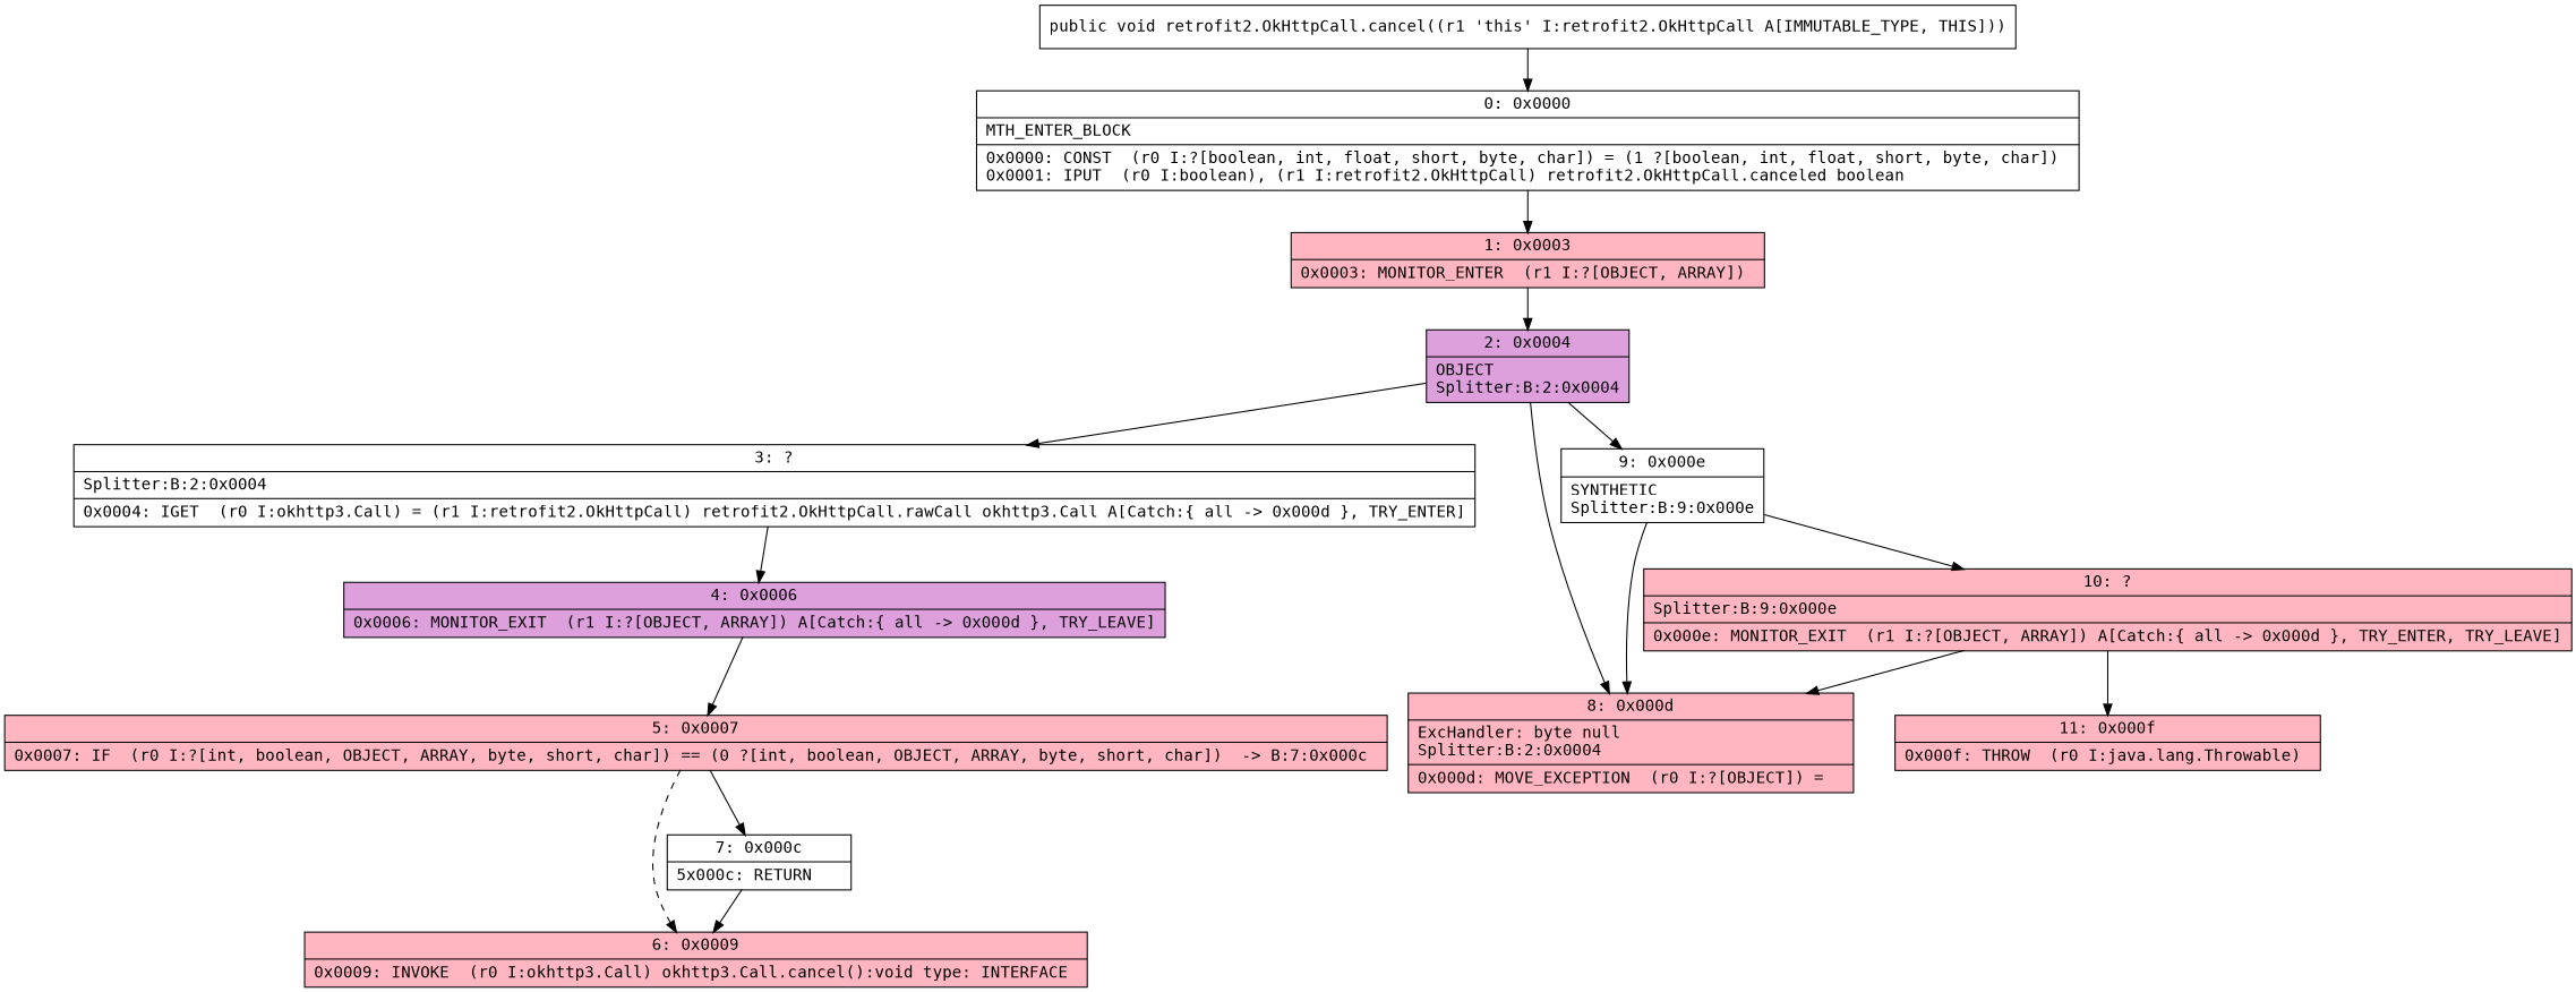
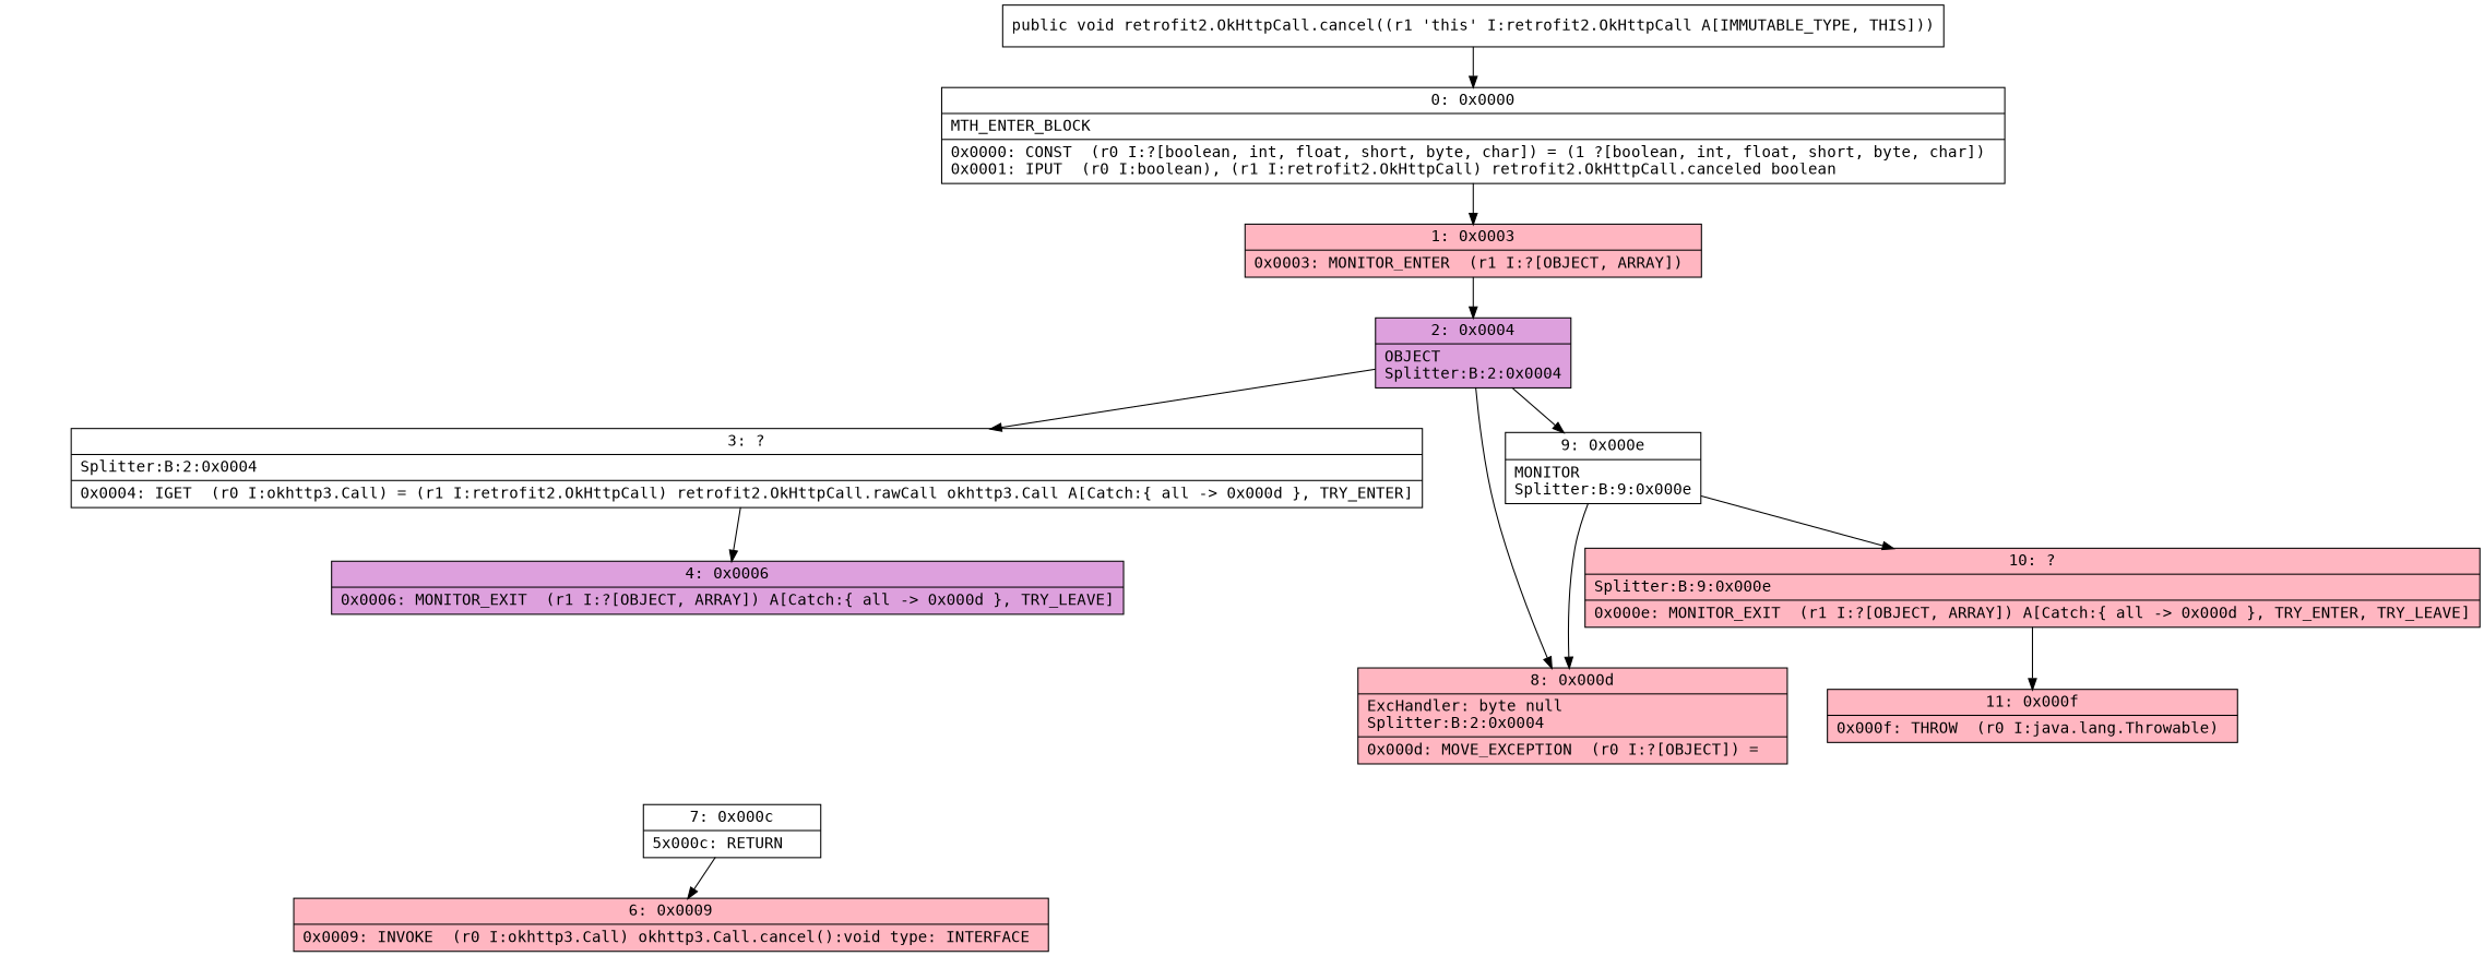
  digraph {
    fontname="DejaVu Sans Mono"
    node [fillcolor=lightpink fontname="DejaVu Sans Mono" shape=record style=filled]
    edge [fontname="DejaVu Sans Mono"]
    n1 [fillcolor=white label="{0\:\ 0x0000|MTH_ENTER_BLOCK\l|0x0000: CONST  (r0 I:?[boolean, int, float, short, byte, char]) = (1 ?[boolean, int, float, short, byte, char]) \l0x0001: IPUT  (r0 I:boolean), (r1 I:retrofit2.OkHttpCall) retrofit2.OkHttpCall.canceled boolean \l}"]
    n2 [label="{1\:\ 0x0003|0x0003: MONITOR_ENTER  (r1 I:?[OBJECT, ARRAY]) \l}"]
    n3 [fillcolor=plum label="{2\:\ 0x0004|OBJECT\lSplitter:B:2:0x0004\l}"]
    n4 [fillcolor=white label="{3\:\ ?|Splitter:B:2:0x0004\l|0x0004: IGET  (r0 I:okhttp3.Call) = (r1 I:retrofit2.OkHttpCall) retrofit2.OkHttpCall.rawCall okhttp3.Call A[Catch:\{ all \-\> 0x000d \}, TRY_ENTER]\l}"]
    n5 [label="{8\:\ 0x000d|ExcHandler: byte null\lSplitter:B:2:0x0004\l|0x000d: MOVE_EXCEPTION  (r0 I:?[OBJECT]) =  \l}"]
-   n6 [fillcolor=white label="{9\:\ 0x000e|SYNTHETIC\lSplitter:B:9:0x000e\l}"]
+   n6 [fillcolor=white label="{9\:\ 0x000e|MONITOR\lSplitter:B:9:0x000e\l}"]
    n7 [fillcolor=plum label="{4\:\ 0x0006|0x0006: MONITOR_EXIT  (r1 I:?[OBJECT, ARRAY]) A[Catch:\{ all \-\> 0x000d \}, TRY_LEAVE]\l}"]
-   n8 [label="{5\:\ 0x0007|0x0007: IF  (r0 I:?[int, boolean, OBJECT, ARRAY, byte, short, char]) == (0 ?[int, boolean, OBJECT, ARRAY, byte, short, char])  \-\> B:7:0x000c \l}"]
    n9 [label="{6\:\ 0x0009|0x0009: INVOKE  (r0 I:okhttp3.Call) okhttp3.Call.cancel():void type: INTERFACE \l}"]
    n10 [fillcolor=white label="{7\:\ 0x000c|5x000c: RETURN   \l}"]
    n11 [label="{10\:\ ?|Splitter:B:9:0x000e\l|0x000e: MONITOR_EXIT  (r1 I:?[OBJECT, ARRAY]) A[Catch:\{ all \-\> 0x000d \}, TRY_ENTER, TRY_LEAVE]\l}"]
    n12 [label="{11\:\ 0x000f|0x000f: THROW  (r0 I:java.lang.Throwable) \l}"]
    n13 [fillcolor=white label="{public void retrofit2.OkHttpCall.cancel((r1 'this' I:retrofit2.OkHttpCall A[IMMUTABLE_TYPE, THIS])) }"]
    n1 -> n2
    n2 -> n3
    n3 -> n4
    n3 -> n5
    n3 -> n6
    n4 -> n7
    n6 -> n5
    n6 -> n11
-   n7 -> n8
-   n8 -> n9 [style=dashed]
-   n8 -> n10
    n10 -> n9
-   n11 -> n5
    n11 -> n12
    n13 -> n1
  }
